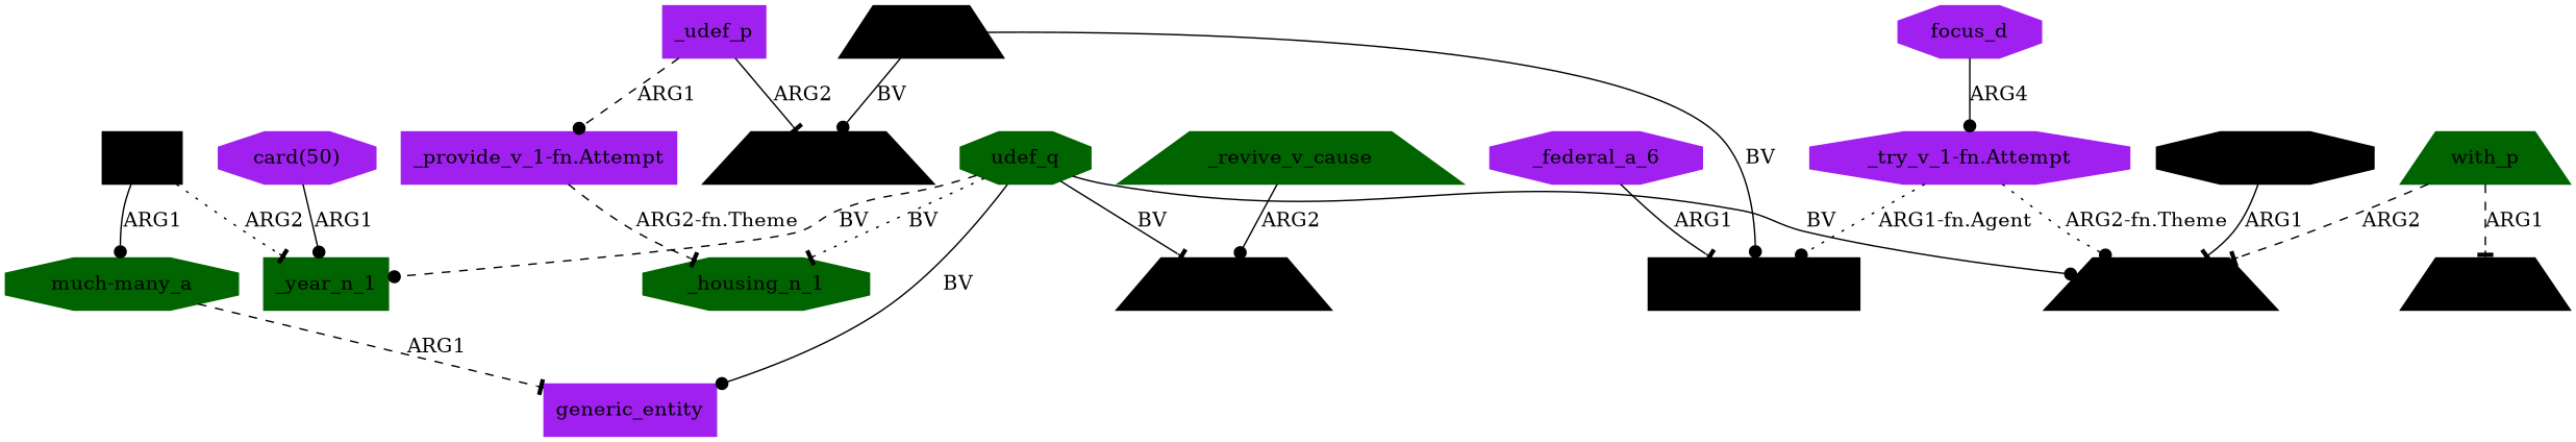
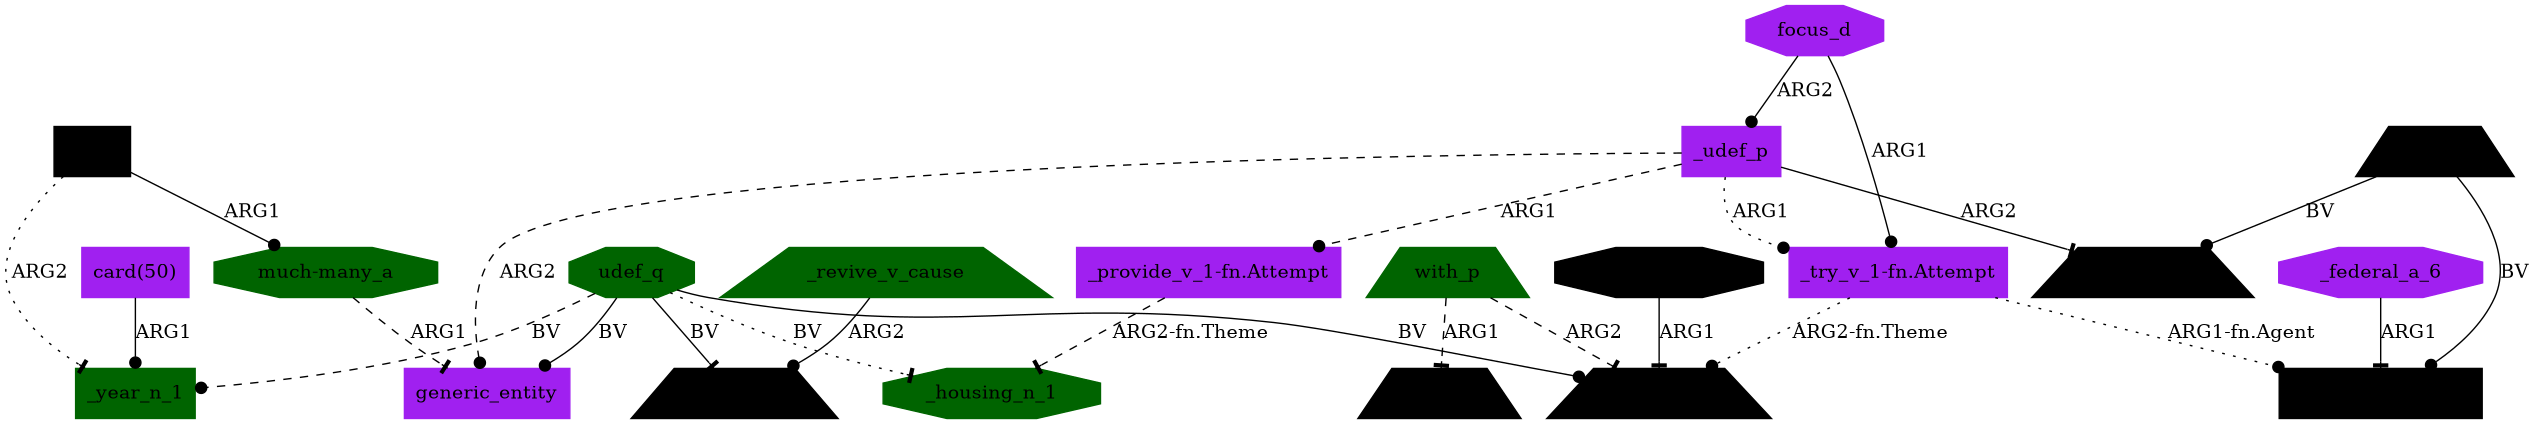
  digraph {
    node [color=black shape=octagon style=filled]
    edge [arrowhead=dot style=solid]
    udef_q [color=darkgreen]
    generic_entity [color=purple shape=box]
    _housing_n_1 [color=darkgreen]
    _way_n_of [shape=trapezium]
    _city_n_1 [shape=trapezium]
    _year_n_1 [color=darkgreen shape=box]
    n7 [color=purple label="_provide_v_1-fn.Attempt" shape=box]
-   "_try_v_1-fn.Attempt" [color=purple]
+   "_try_v_1-fn.Attempt" [color=purple shape=box]
    _government_n_of [shape=box]
    "much-many_a" [color=darkgreen]
    n11 [color=purple label=_udef_p shape=box]
    _poor_n_1 [shape=trapezium]
    focus_d [color=purple]
    n14 [color=purple label=_federal_a_6]
    _the_q [shape=trapezium]
    with_p [color=darkgreen shape=trapezium]
    _and_c [shape=trapezium]
    comp [shape=box]
    _revive_v_cause [color=darkgreen shape=trapezium]
    _various_a_1
-   "card(50)" [color=purple]
+   "card(50)" [color=purple shape=box]
    udef_q -> generic_entity [label=BV]
    udef_q -> _housing_n_1 [arrowhead=tee label=BV style=dotted]
    udef_q -> _way_n_of [label=BV]
    udef_q -> _city_n_1 [arrowhead=tee label=BV]
    udef_q -> _year_n_1 [label=BV style=dashed]
    n7 -> _housing_n_1 [arrowhead=tee label="ARG2-fn.Theme" style=dashed]
    "_try_v_1-fn.Attempt" -> _way_n_of [label="ARG2-fn.Theme" style=dotted]
    "_try_v_1-fn.Attempt" -> _government_n_of [label="ARG1-fn.Agent" style=dotted]
    "much-many_a" -> generic_entity [arrowhead=tee label=ARG1 style=dashed]
+   n11 -> generic_entity [label=ARG2 style=dashed]
    n11 -> n7 [label=ARG1 style=dashed]
+   n11 -> "_try_v_1-fn.Attempt" [label=ARG1 style=dotted]
    n11 -> _poor_n_1 [arrowhead=tee label=ARG2]
-   focus_d -> "_try_v_1-fn.Attempt" [label=ARG4]
+   focus_d -> "_try_v_1-fn.Attempt" [label=ARG1]
+   focus_d -> n11 [label=ARG2]
    n14 -> _government_n_of [arrowhead=tee label=ARG1]
    _the_q -> _government_n_of [label=BV]
    _the_q -> _poor_n_1 [label=BV]
    with_p -> _way_n_of [arrowhead=tee label=ARG2 style=dashed]
    with_p -> _and_c [arrowhead=tee label=ARG1 style=dashed]
    comp -> _year_n_1 [arrowhead=tee label=ARG2 style=dotted]
    comp -> "much-many_a" [label=ARG1]
    _revive_v_cause -> _city_n_1 [label=ARG2]
    _various_a_1 -> _way_n_of [arrowhead=tee label=ARG1]
    "card(50)" -> _year_n_1 [label=ARG1]
  }
